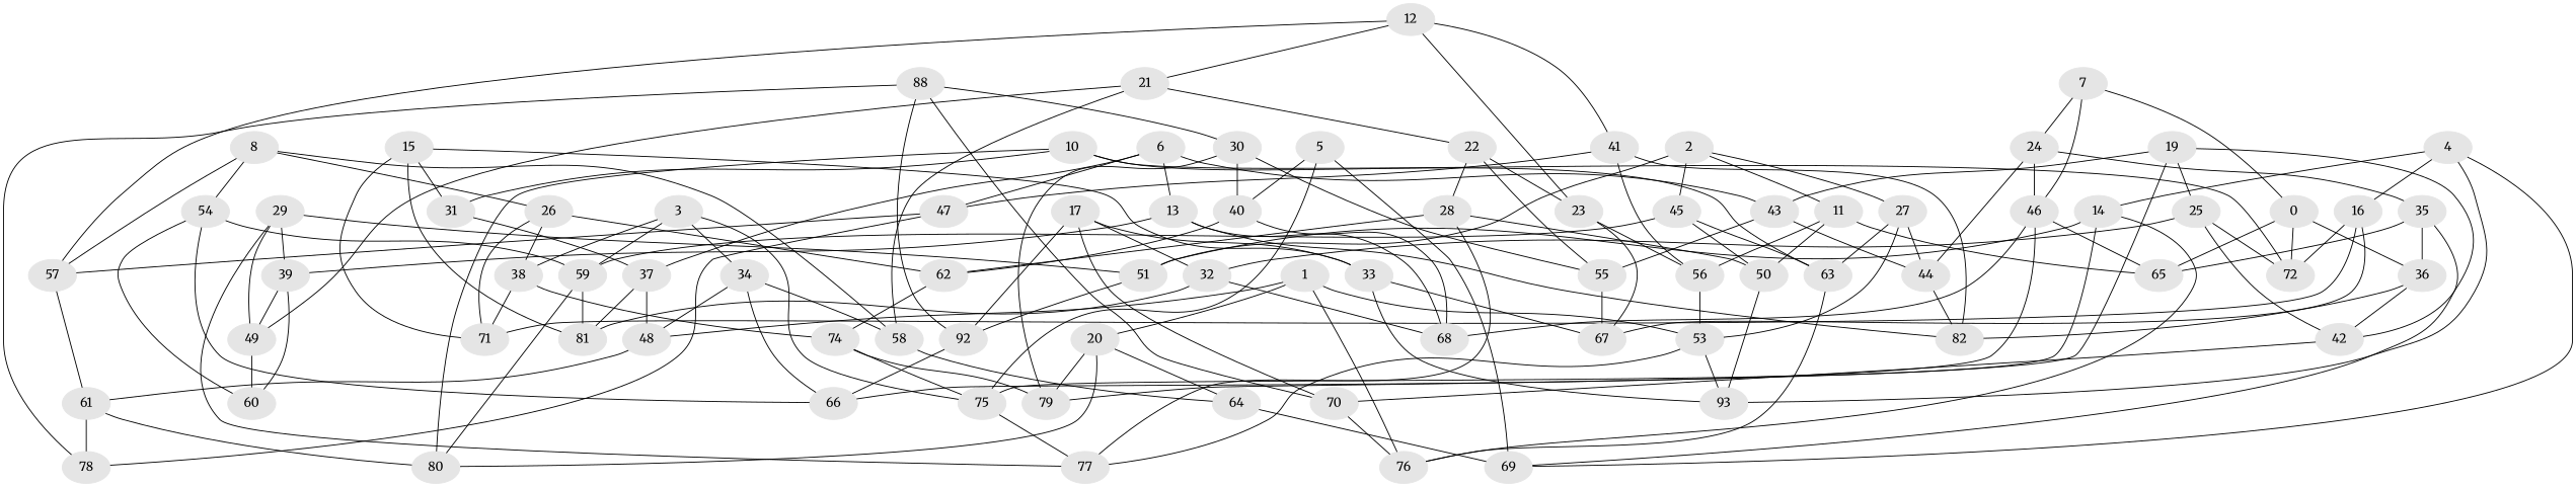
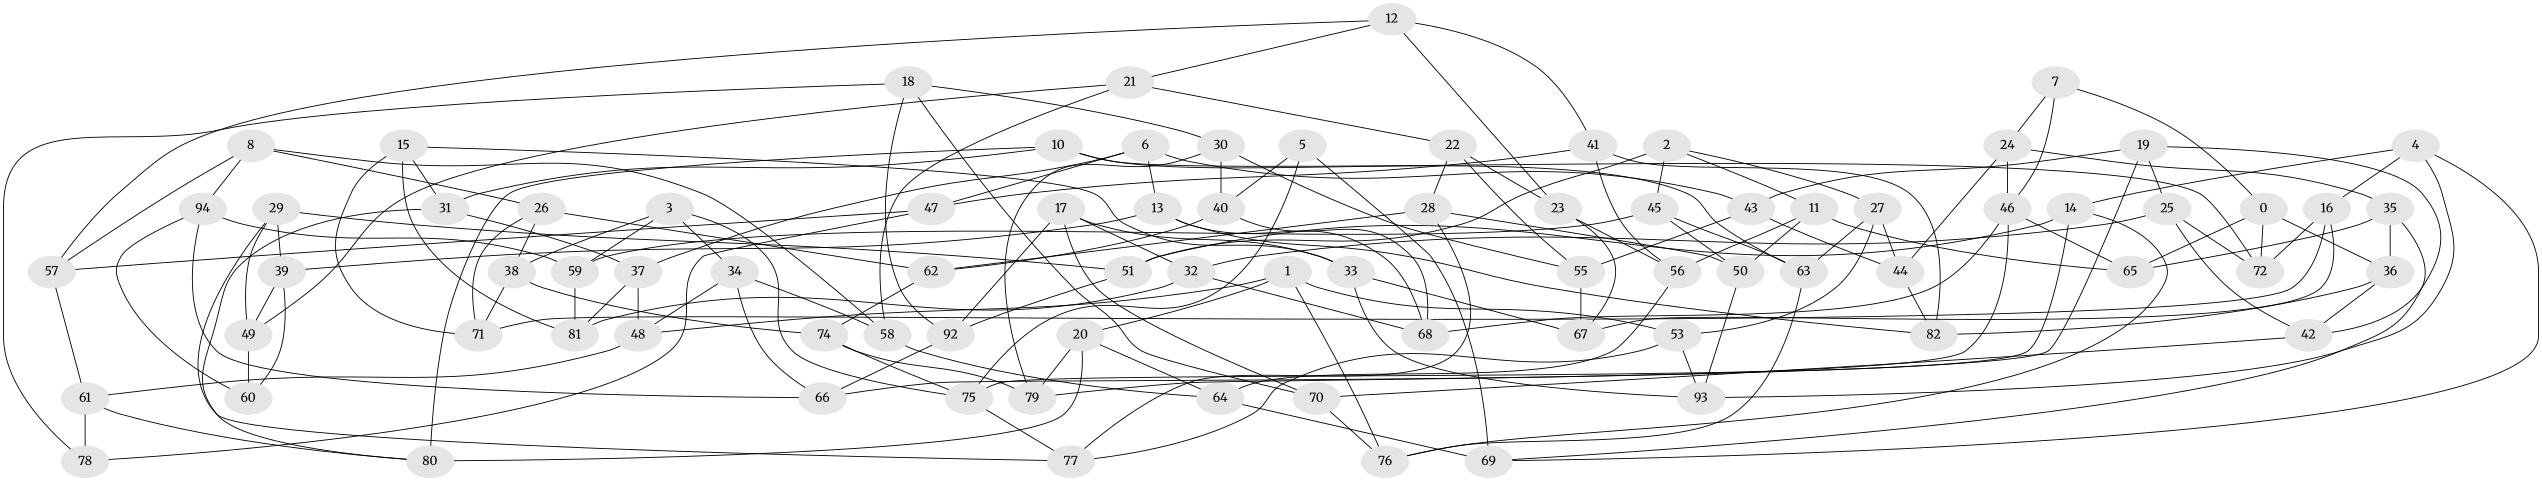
  graph {
    fontname=Merriweather
    node [color=gray90 fontname=Merriweather style=filled]
    edge [fontname=Merriweather]
    1
    20
    48
    53
    76
    80
    79
    64
    61
    n10 [label=93]
    77
    2
    11
    27
    45
    51
    65
    50
    56
    63
    44
    59
    n23 [label=92]
    3
    34
    38
    75
    58
    66
    71
    74
    81
    4
    14
    16
    69
    72
    67
    5
    40
    68
    62
    6
    13
    37
    43
    47
    39
    82
    55
    57
    78
    n53 [label=0]
    7
    24
    46
    36
    35
    8
    26
-   54
+   54 [label=94]
    60
    42
    10
    31
    12
    21
    23
    41
    22
    49
    15
    33
    17
    32
    70
-   18 [label=88]
+   18
    30
    19
    25
    28
    29
    1 -- 20
    1 -- 48
    1 -- 53
    1 -- 76
    20 -- 80
    20 -- 79
    20 -- 64
    48 -- 61
    53 -- n10
    53 -- 77
    64 -- 69
    61 -- 80
    61 -- 78
    2 -- 11
    2 -- 27
    2 -- 45
    2 -- 51
    11 -- 65
    11 -- 50
    11 -- 56
    27 -- 53
    27 -- 63
    27 -- 44
    45 -- 50
    45 -- 63
    45 -- 59
    51 -- n23
    50 -- n10
-   56 -- 53
+   56 -- 64
    63 -- 76
    44 -- 82
    59 -- 81
    n23 -- 66
    3 -- 59
    3 -- 34
    3 -- 38
    3 -- 75
    34 -- 48
    34 -- 58
    34 -- 66
    38 -- 71
    38 -- 74
    75 -- 77
    58 -- 64
    74 -- 79
    74 -- 75
    4 -- n10
    4 -- 14
    4 -- 16
    4 -- 69
    14 -- 76
    14 -- 51
    14 -- 75
    16 -- 71
    16 -- 72
    16 -- 67
    5 -- 75
    5 -- 69
    5 -- 40
    40 -- 68
    40 -- 62
    62 -- 74
    6 -- 13
    6 -- 37
    6 -- 43
    6 -- 47
    13 -- 68
    13 -- 39
    13 -- 82
    37 -- 48
    37 -- 81
    43 -- 44
    43 -- 55
    47 -- 57
    47 -- 78
    39 -- 60
    39 -- 49
    55 -- 67
    57 -- 61
    n53 -- 65
    n53 -- 72
    n53 -- 36
    7 -- n53
    7 -- 24
    7 -- 46
    24 -- 44
    24 -- 46
    24 -- 35
    46 -- 65
    46 -- 66
    46 -- 68
    36 -- 82
    36 -- 42
    35 -- 65
    35 -- 69
    35 -- 36
    8 -- 58
    8 -- 57
    8 -- 26
    8 -- 54
    26 -- 38
    26 -- 71
    26 -- 62
    54 -- 59
    54 -- 66
    54 -- 60
    42 -- 70
    10 -- 80
    10 -- 63
    10 -- 72
    10 -- 31
-   59 -- 80
+   31 -- 80
    31 -- 37
    12 -- 57
    12 -- 21
    12 -- 23
    12 -- 41
    21 -- 58
    21 -- 22
    21 -- 49
    23 -- 56
    23 -- 67
    41 -- 56
    41 -- 47
    41 -- 82
    22 -- 55
    22 -- 23
    22 -- 28
    49 -- 60
    15 -- 71
    15 -- 81
    15 -- 31
    15 -- 33
    33 -- n10
    33 -- 67
    17 -- n23
    17 -- 33
    17 -- 32
    17 -- 70
    32 -- 81
    32 -- 68
    70 -- 76
    18 -- n23
    18 -- 78
    18 -- 70
    18 -- 30
    30 -- 79
    30 -- 40
    30 -- 55
    19 -- 79
    19 -- 43
    19 -- 42
    19 -- 25
    25 -- 72
    25 -- 42
    25 -- 32
    28 -- 77
    28 -- 50
    28 -- 62
    29 -- 77
    29 -- 51
    29 -- 39
    29 -- 49
  }
